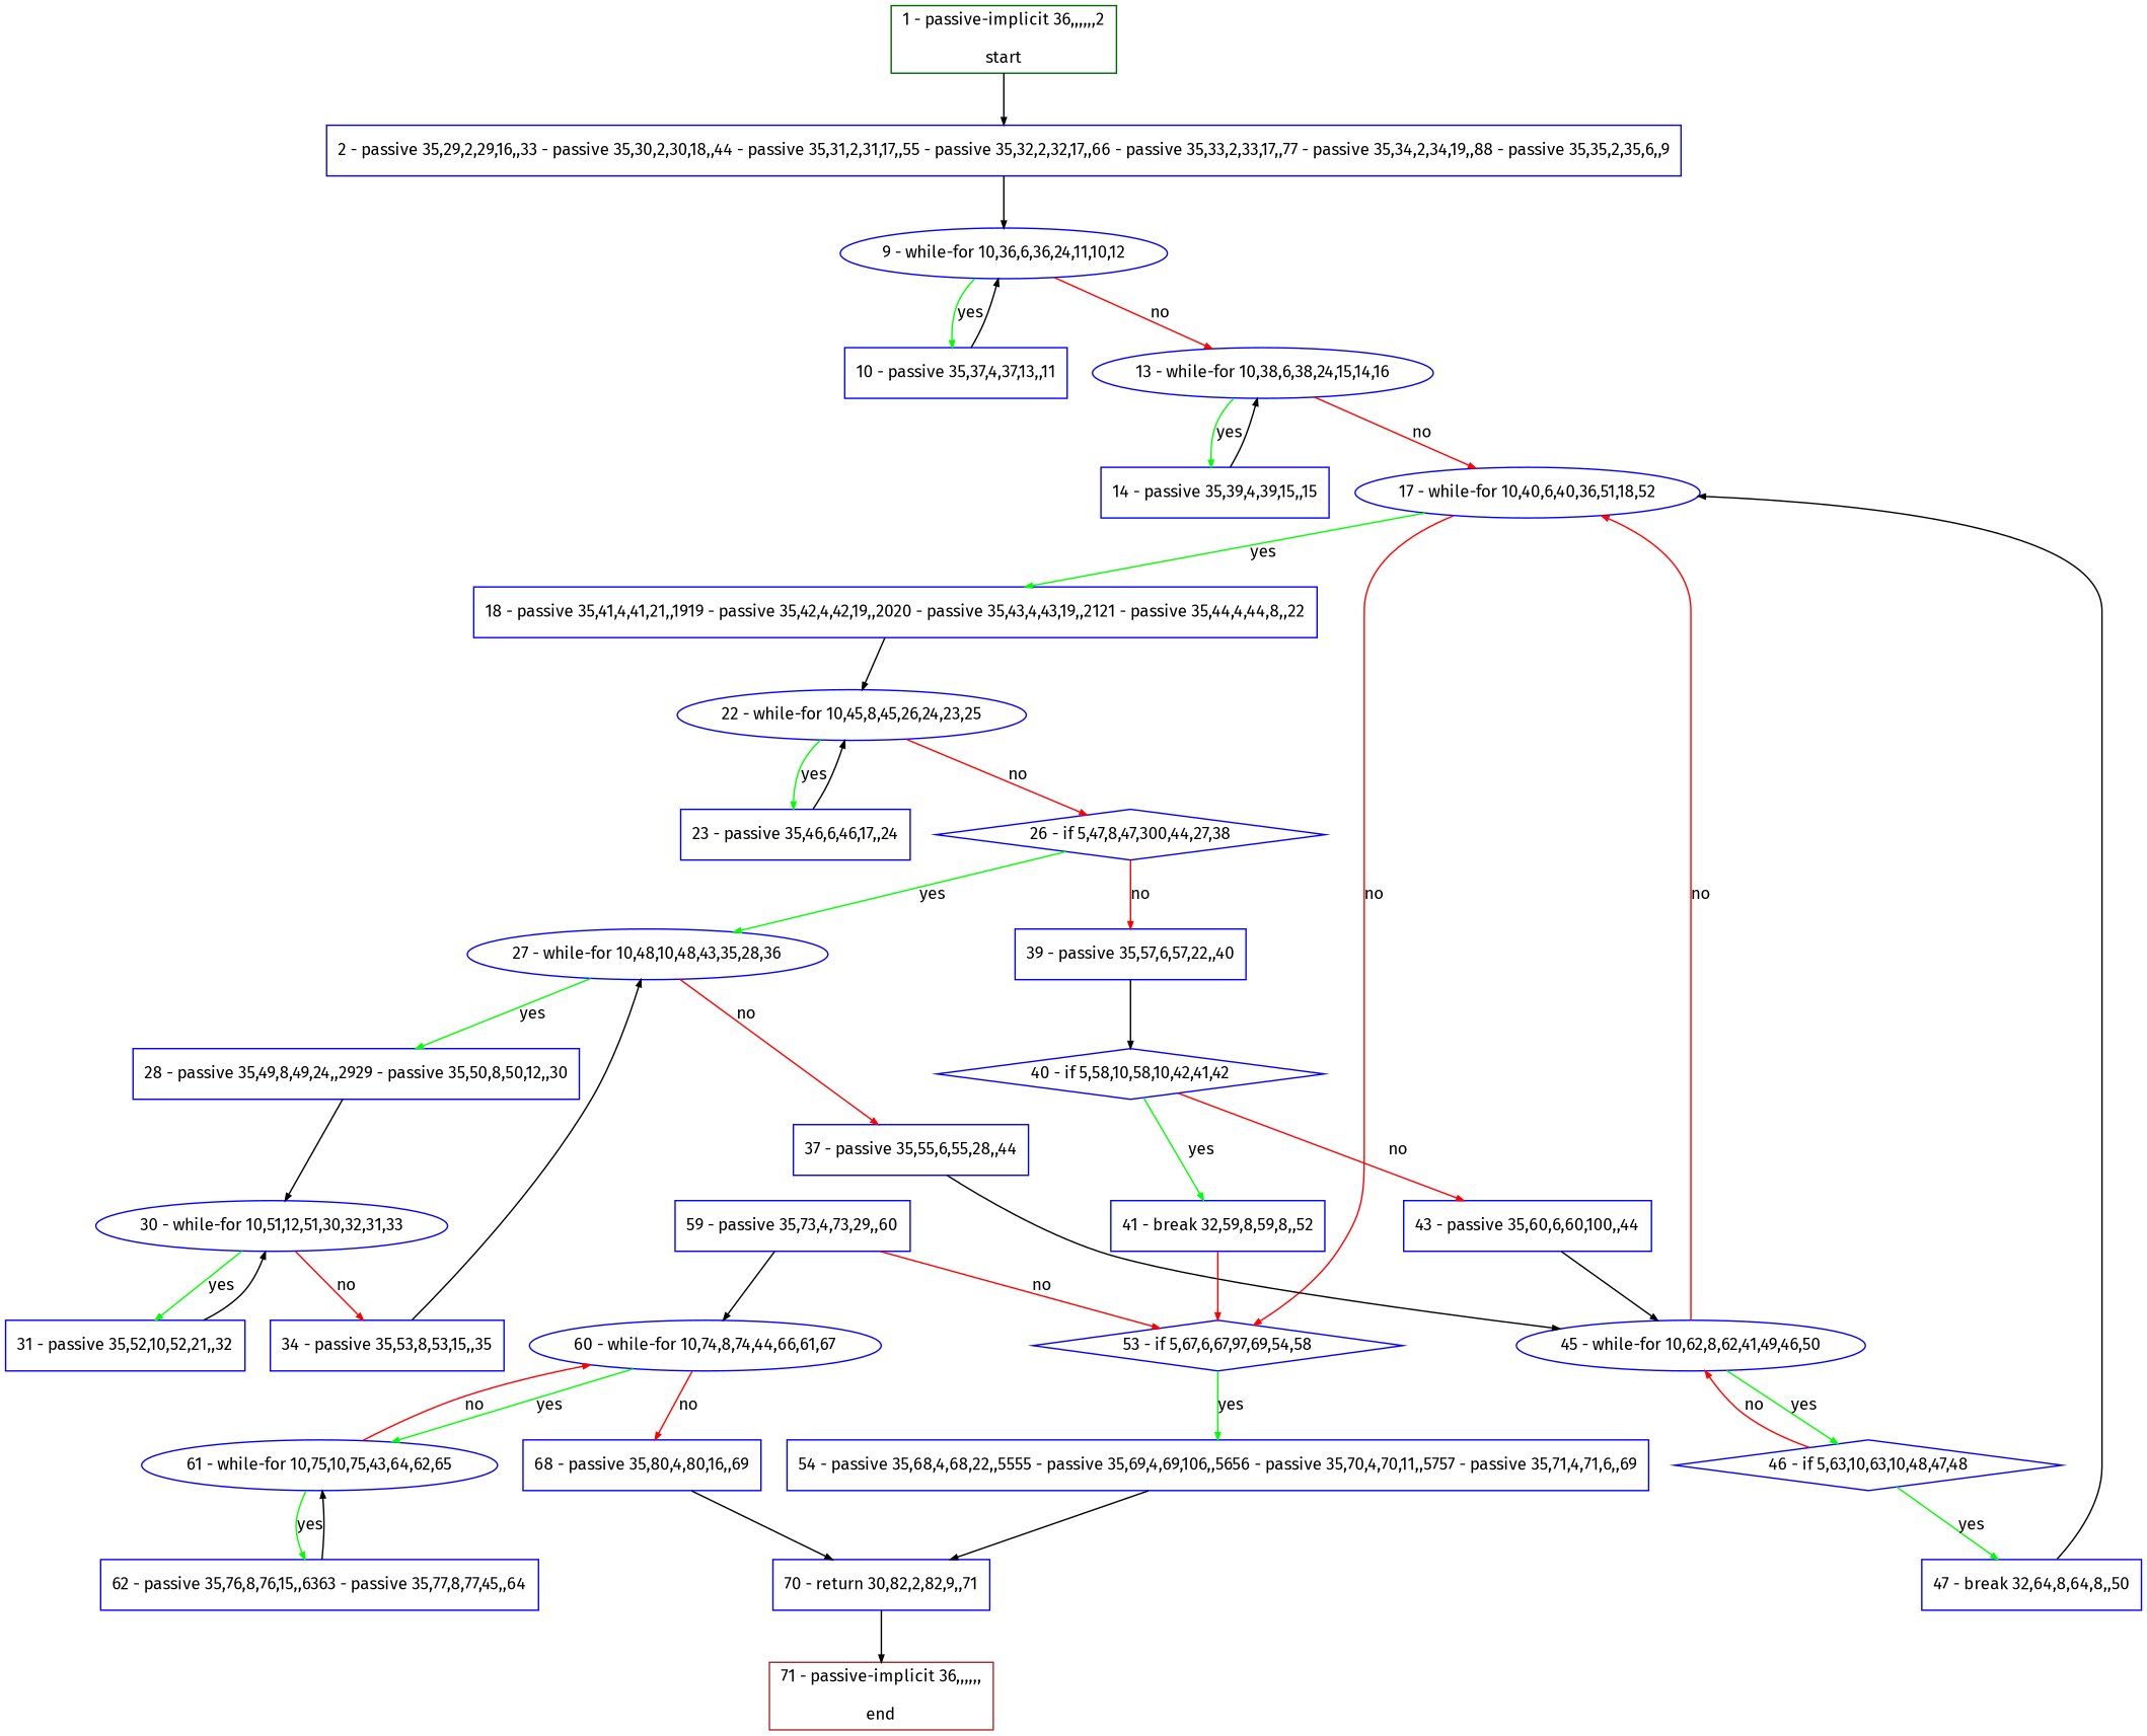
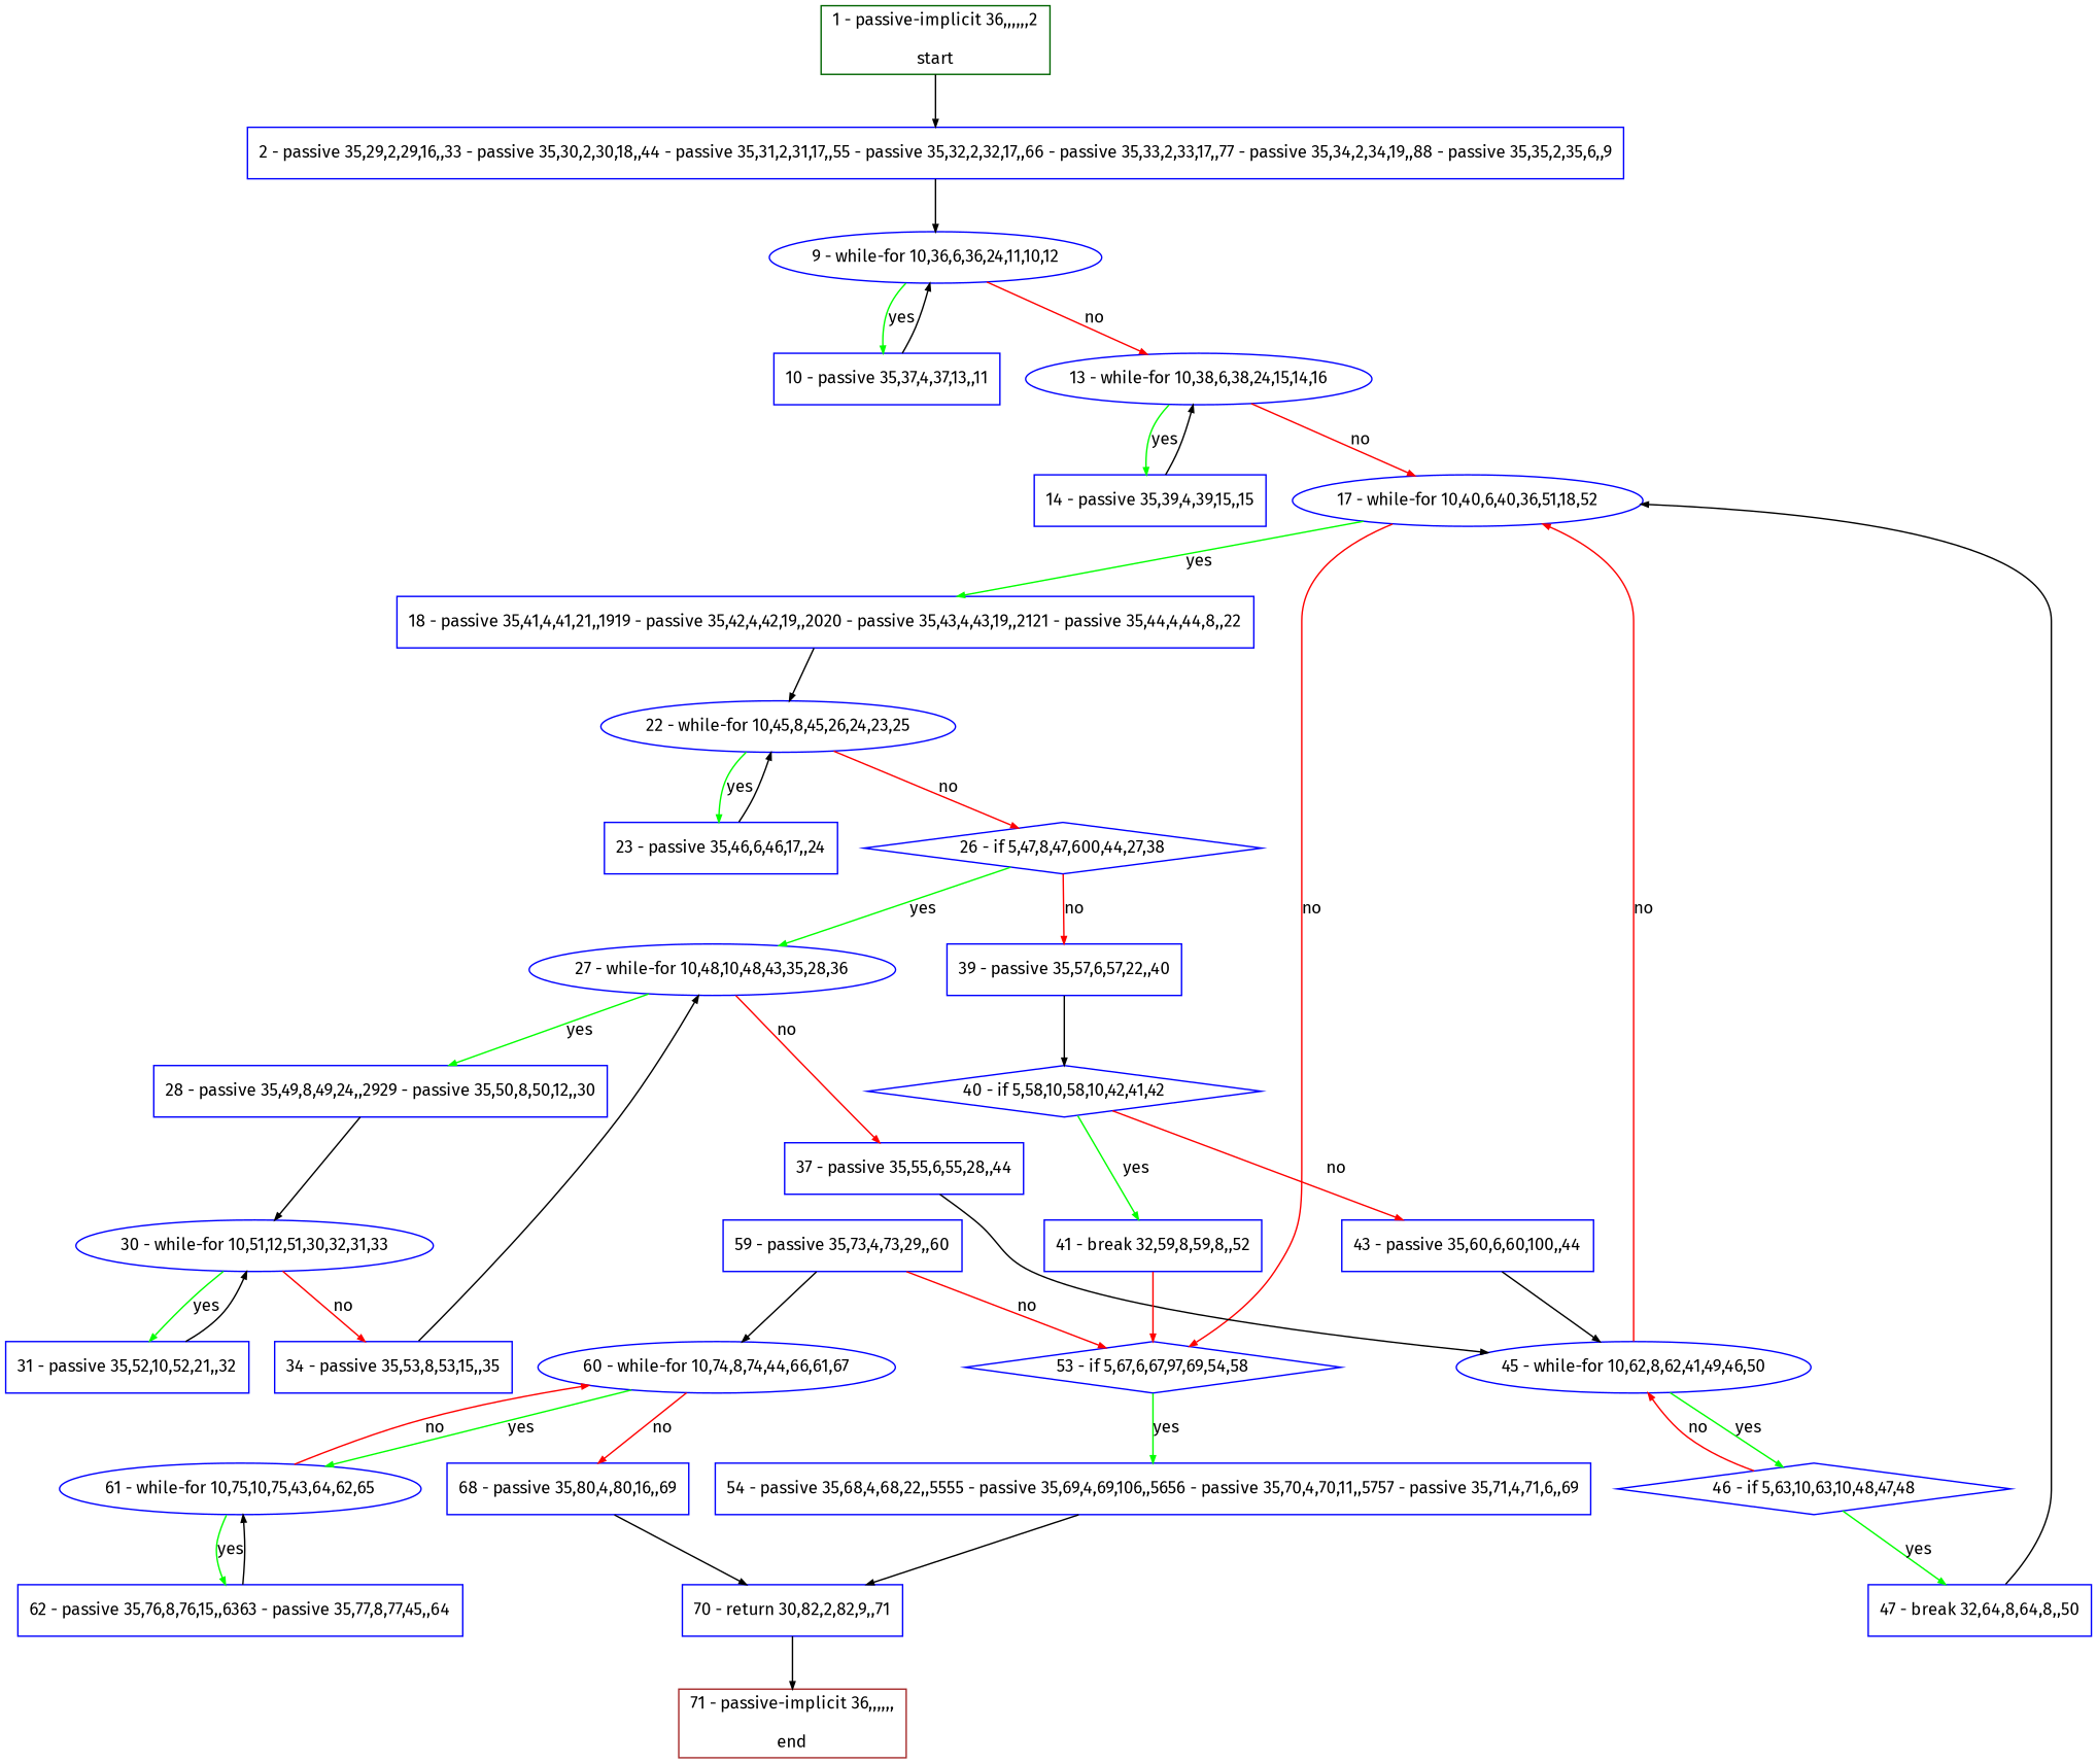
  digraph {
    bgcolor=white
    compound=true
    fillcolor="#FFFFCC"
    fontname="Fira Sans"
    fontsize=12
    pack=true
    packmode=clust
    style="rounded,filled"
    node [color="#0000ff" compound=true fillcolor="#ffffff" fixedsize=false fontname="Fira Sans" fontsize=12 node_initialized=no shape=box style=filled]
    edge [arrowhead=normal arrowsize=0.5 arrowtail=none color="#000000" compound=true dir=forward fontcolor=black fontname="Fira Sans" fontsize=12]
    n1 [label="2 - passive 35,29,2,29,16,,33 - passive 35,30,2,30,18,,44 - passive 35,31,2,31,17,,55 - passive 35,32,2,32,17,,66 - passive 35,33,2,33,17,,77 - passive 35,34,2,34,19,,88 - passive 35,35,2,35,6,,9"]
    n2 [label="9 - while-for 10,36,6,36,24,11,10,12" shape=oval]
    n3 [label="10 - passive 35,37,4,37,13,,11"]
    n4 [label="13 - while-for 10,38,6,38,24,15,14,16" shape=oval]
    n5 [color="#006400" label="1 - passive-implicit 36,,,,,,2\n\nstart"]
    n6 [label="14 - passive 35,39,4,39,15,,15"]
    n7 [label="17 - while-for 10,40,6,40,36,51,18,52" shape=oval]
    n8 [label="18 - passive 35,41,4,41,21,,1919 - passive 35,42,4,42,19,,2020 - passive 35,43,4,43,19,,2121 - passive 35,44,4,44,8,,22"]
    n9 [label="53 - if 5,67,6,67,97,69,54,58" shape=diamond]
    n10 [label="22 - while-for 10,45,8,45,26,24,23,25" shape=oval]
    n11 [label="54 - passive 35,68,4,68,22,,5555 - passive 35,69,4,69,106,,5656 - passive 35,70,4,70,11,,5757 - passive 35,71,4,71,6,,69"]
    n12 [label="23 - passive 35,46,6,46,17,,24"]
-   n13 [label="26 - if 5,47,8,47,300,44,27,38" shape=diamond]
+   n13 [label="26 - if 5,47,8,47,600,44,27,38" shape=diamond]
    n14 [label="70 - return 30,82,2,82,9,,71"]
    n15 [label="59 - passive 35,73,4,73,29,,60"]
    n16 [label="60 - while-for 10,74,8,74,44,66,61,67" shape=oval]
    n17 [label="27 - while-for 10,48,10,48,43,35,28,36" shape=oval]
    n18 [label="39 - passive 35,57,6,57,22,,40"]
    n19 [label="28 - passive 35,49,8,49,24,,2929 - passive 35,50,8,50,12,,30"]
    n20 [label="37 - passive 35,55,6,55,28,,44"]
    n21 [label="40 - if 5,58,10,58,10,42,41,42" shape=diamond]
    n22 [label="30 - while-for 10,51,12,51,30,32,31,33" shape=oval]
    n23 [label="45 - while-for 10,62,8,62,41,49,46,50" shape=oval]
    n24 [label="41 - break 32,59,8,59,8,,52"]
    n25 [label="43 - passive 35,60,6,60,100,,44"]
    n26 [label="31 - passive 35,52,10,52,21,,32"]
    n27 [label="34 - passive 35,53,8,53,15,,35"]
    n28 [label="46 - if 5,63,10,63,10,48,47,48" shape=diamond]
    n29 [label="47 - break 32,64,8,64,8,,50"]
    n30 [color="#a52a2a" label="71 - passive-implicit 36,,,,,,\n\nend"]
    n31 [label="61 - while-for 10,75,10,75,43,64,62,65" shape=oval]
    n32 [label="68 - passive 35,80,4,80,16,,69"]
    n33 [label="62 - passive 35,76,8,76,15,,6363 - passive 35,77,8,77,45,,64"]
    n1 -> n2
    n2 -> n3 [color="#00ff00" label=yes]
    n2 -> n4 [color="#ff0000" label=no]
    n3 -> n2
    n4 -> n6 [color="#00ff00" label=yes]
    n4 -> n7 [color="#ff0000" label=no]
    n5 -> n1
    n6 -> n4
    n7 -> n8 [color="#00ff00" label=yes]
    n7 -> n9 [color="#ff0000" label=no]
    n8 -> n10
    n9 -> n11 [color="#00ff00" label=yes]
    n10 -> n12 [color="#00ff00" label=yes]
    n10 -> n13 [color="#ff0000" label=no]
    n11 -> n14
    n12 -> n10
    n13 -> n17 [color="#00ff00" label=yes]
    n13 -> n18 [color="#ff0000" label=no]
    n14 -> n30
    n15 -> n9 [color="#ff0000" label=no]
    n15 -> n16
    n16 -> n31 [color="#00ff00" label=yes]
    n16 -> n32 [color="#ff0000" label=no]
    n17 -> n19 [color="#00ff00" label=yes]
    n17 -> n20 [color="#ff0000" label=no]
    n18 -> n21
    n19 -> n22
    n20 -> n23
    n21 -> n24 [color="#00ff00" label=yes]
    n21 -> n25 [color="#ff0000" label=no]
    n22 -> n26 [color="#00ff00" label=yes]
    n22 -> n27 [color="#ff0000" label=no]
    n23 -> n7 [color="#ff0000" label=no]
    n23 -> n28 [color="#00ff00" label=yes]
    n24 -> n9 [color="#ff0000"]
    n25 -> n23
    n26 -> n22
    n27 -> n17
    n28 -> n23 [color="#ff0000" label=no]
    n28 -> n29 [color="#00ff00" label=yes]
    n29 -> n7
    n31 -> n16 [color="#ff0000" label=no]
    n31 -> n33 [color="#00ff00" label=yes]
    n32 -> n14
    n33 -> n31
  }
